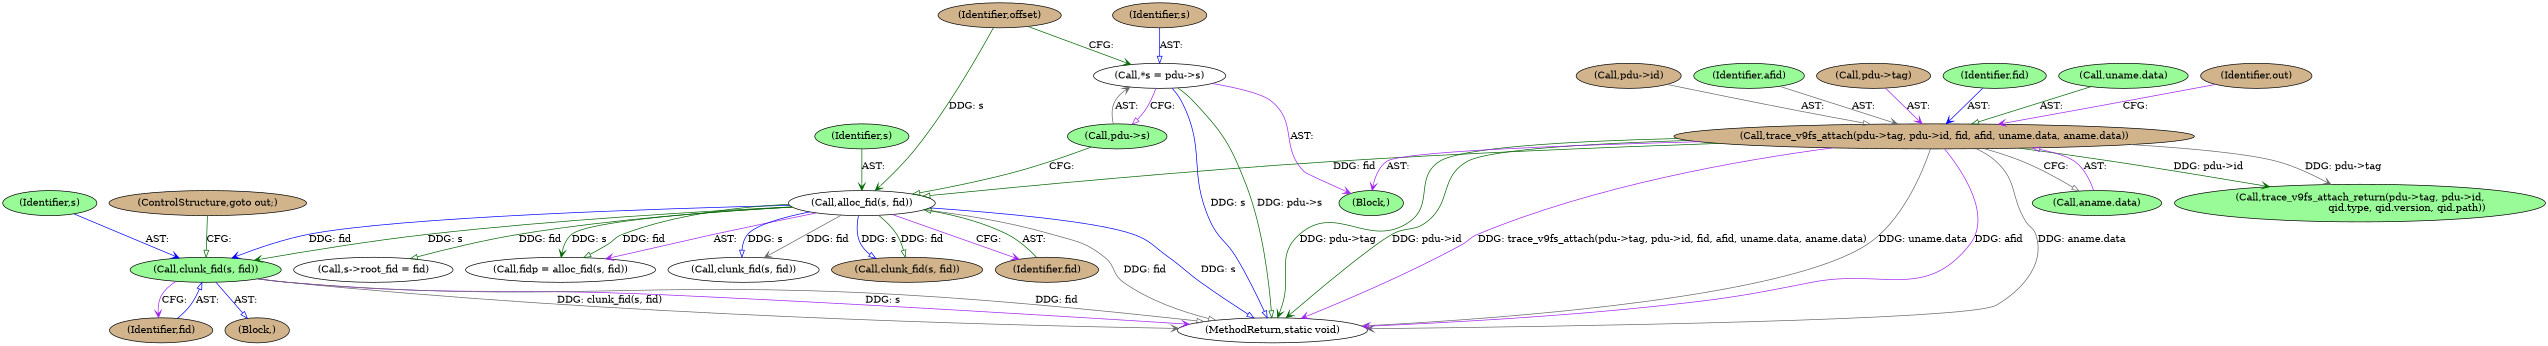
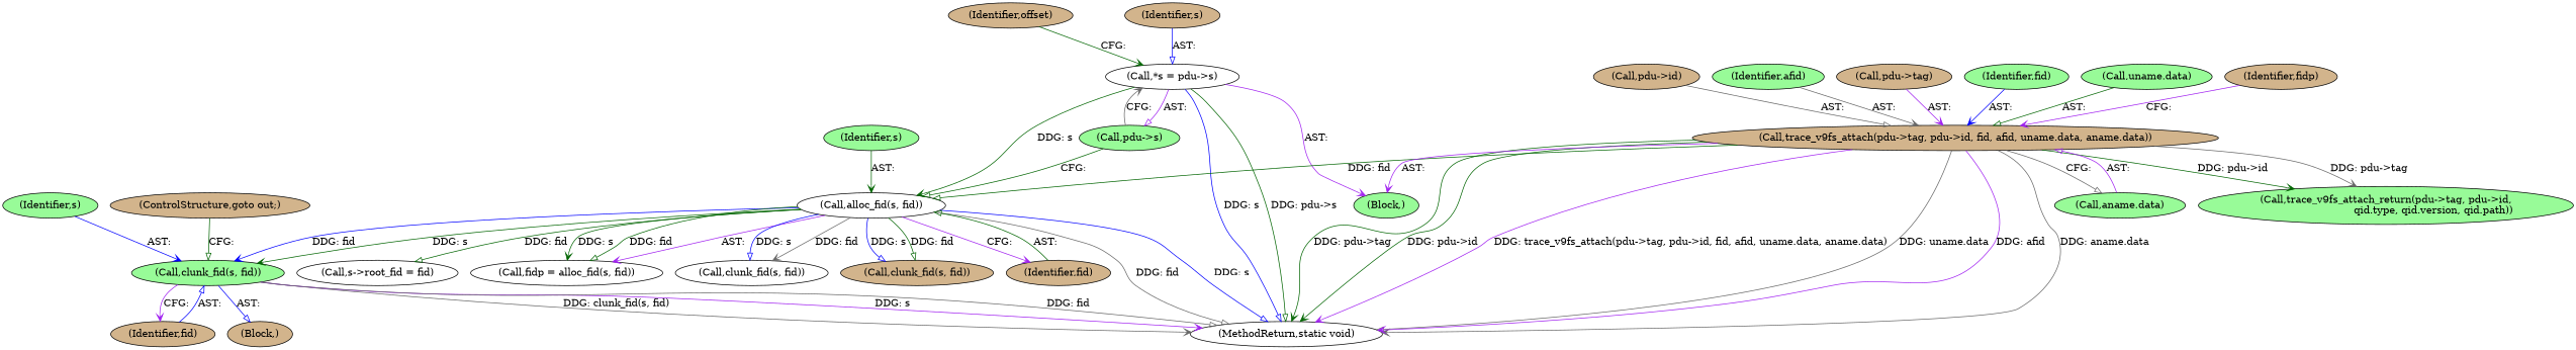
  digraph {
    node [fillcolor=tan style=filled]
    edge [arrowhead=vee color=darkgreen]
    n1 [fillcolor=palegreen label="(Call,clunk_fid(s, fid))"]
    n2 [label="(Identifier,fid)"]
    n3 [label="(Block,)"]
    n4 [fillcolor=white label="(MethodReturn,static void)"]
    n5 [fillcolor=white label="(Call,alloc_fid(s, fid))"]
    n6 [fillcolor=white label="(Call,fidp = alloc_fid(s, fid))"]
    n7 [fillcolor=white label="(Call,clunk_fid(s, fid))"]
    n8 [label="(Identifier,fid)"]
    n9 [label="(Call,clunk_fid(s, fid))"]
    n10 [fillcolor=white label="(Call,s->root_fid = fid)"]
    n11 [fillcolor=white label="(Call,*s = pdu->s)"]
    n12 [fillcolor=palegreen label="(Call,pdu->s)"]
    n13 [fillcolor=palegreen label="(Block,)"]
    n14 [label="(Call,trace_v9fs_attach(pdu->tag, pdu->id, fid, afid, uname.data, aname.data))"]
    n15 [fillcolor=palegreen label="(Call,aname.data)"]
    n16 [fillcolor=palegreen label="(Call,trace_v9fs_attach_return(pdu->tag, pdu->id,\n                              qid.type, qid.version, qid.path))"]
    n17 [label="(ControlStructure,goto out;)"]
    n18 [label="(Identifier,offset)"]
    n19 [fillcolor=palegreen label="(Identifier,s)"]
-   n20 [label="(Identifier,out)"]
+   n20 [label="(Identifier,fidp)"]
    n21 [label="(Call,pdu->id)"]
    n22 [label="(Identifier,s)"]
    n23 [fillcolor=palegreen label="(Identifier,afid)"]
    n24 [label="(Call,pdu->tag)"]
    n25 [fillcolor=palegreen label="(Identifier,fid)"]
    n26 [fillcolor=palegreen label="(Identifier,s)"]
    n27 [fillcolor=palegreen label="(Call,uname.data)"]
    n1 -> n2 [color=purple label="CFG: "]
    n1 -> n3 [arrowhead=onormal color=blue label="AST: "]
    n1 -> n4 [color=gray40 label="DDG: clunk_fid(s, fid)"]
    n1 -> n4 [color=purple label="DDG: s"]
    n1 -> n4 [arrowhead=onormal color=gray40 label="DDG: fid"]
    n2 -> n1 [arrowhead=onormal color=blue label="AST: "]
    n5 -> n1 [label="DDG: s"]
    n5 -> n1 [color=blue label="DDG: fid"]
    n5 -> n4 [arrowhead=onormal color=blue label="DDG: s"]
    n5 -> n4 [arrowhead=onormal color=gray40 label="DDG: fid"]
    n5 -> n6 [color=purple label="AST: "]
    n5 -> n6 [label="DDG: s"]
    n5 -> n6 [arrowhead=onormal label="DDG: fid"]
    n5 -> n7 [arrowhead=onormal color=blue label="DDG: s"]
    n5 -> n7 [color=gray40 label="DDG: fid"]
    n5 -> n8 [color=purple label="CFG: "]
    n5 -> n9 [arrowhead=onormal color=blue label="DDG: s"]
    n5 -> n9 [arrowhead=onormal label="DDG: fid"]
    n5 -> n10 [arrowhead=onormal label="DDG: fid"]
    n8 -> n5 [arrowhead=onormal label="AST: "]
    n11 -> n4 [arrowhead=onormal color=blue label="DDG: s"]
    n11 -> n4 [arrowhead=onormal label="DDG: pdu->s"]
-   n18 -> n5 [label="DDG: s"]
-   n11 -> n12 [arrowhead=onormal color=purple label="CFG: "]
+   n11 -> n5 [label="DDG: s"]
+   n11 -> n12 [arrowhead=onormal color=purple label="AST: "]
    n11 -> n13 [color=purple label="AST: "]
    n12 -> n5 [arrowhead=onormal label="CFG: "]
-   n12 -> n11 [color=gray40 label="AST: "]
+   n12 -> n11 [color=gray40 label="CFG: "]
    n14 -> n4 [color=gray40 label="DDG: aname.data"]
    n14 -> n4 [label="DDG: pdu->tag"]
    n14 -> n4 [label="DDG: pdu->id"]
    n14 -> n4 [color=purple label="DDG: trace_v9fs_attach(pdu->tag, pdu->id, fid, afid, uname.data, aname.data)"]
    n14 -> n4 [arrowhead=onormal color=gray40 label="DDG: uname.data"]
    n14 -> n4 [color=purple label="DDG: afid"]
    n14 -> n5 [arrowhead=onormal label="DDG: fid"]
    n14 -> n13 [color=purple label="AST: "]
    n14 -> n15 [arrowhead=onormal color=gray40 label="CFG: "]
    n14 -> n16 [color=gray40 label="DDG: pdu->tag"]
    n14 -> n16 [label="DDG: pdu->id"]
    n15 -> n14 [arrowhead=onormal color=purple label="AST: "]
    n17 -> n1 [arrowhead=onormal label="CFG: "]
    n18 -> n11 [label="CFG: "]
    n19 -> n1 [color=blue label="AST: "]
    n20 -> n14 [color=purple label="CFG: "]
    n21 -> n14 [arrowhead=onormal color=gray40 label="AST: "]
    n22 -> n11 [arrowhead=onormal color=blue label="AST: "]
    n23 -> n14 [color=gray40 label="AST: "]
    n24 -> n14 [color=purple label="AST: "]
    n25 -> n14 [color=blue label="AST: "]
    n26 -> n5 [label="AST: "]
    n27 -> n14 [arrowhead=onormal label="AST: "]
  }
